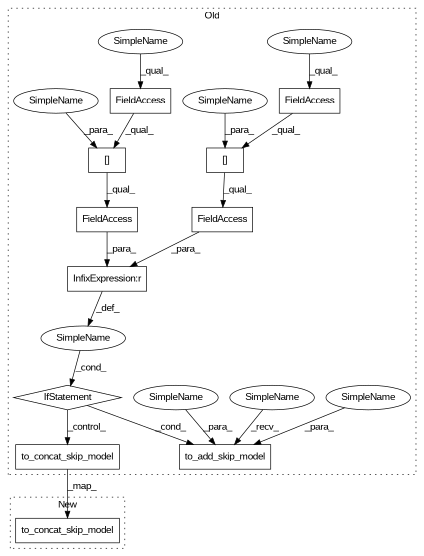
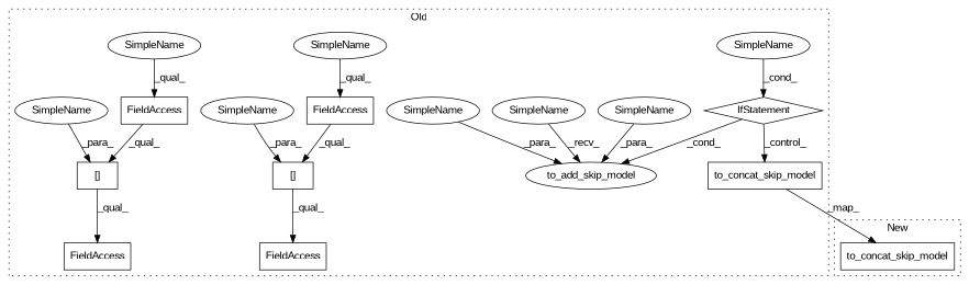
  digraph {
    fontname="Liberation Sans"
    node [a=42 fontname="Liberation Sans" l=4 s=1568 shape=box]
    edge [fontname="Liberation Sans"]
    n1 [a=32 l="21,1" label=to_concat_skip_model s="1614,1644"]
-   n2 [a=27 label="InfixExpression:r" s=1564]
    n3 [a=22 l=30 label=FieldAccess]
    n4 [a=2 l="17,1" label="[]" s="1568,1589"]
    n5 [a=22 l=16 label=FieldAccess]
    n6 [a=22 l=30 label=FieldAccess s=1534]
    n7 [a=2 l="17,1" label="[]" s="1534,1555"]
    n8 [a=22 l=16 label=FieldAccess s=1534]
-   n9 [a=32 l="18,1" label=to_add_skip_model s="1697,1724"]
+   n9 [a=32 l="18,1" label=to_add_skip_model s="1697,1724" shape=ellipse]
    n10 [a=25 l="4,2" label=IfStatement s="1530,1598" shape=diamond]
    n11 [label=SimpleName shape=ellipse l="" s=""]
    n12 [l=5 label=SimpleName shape=ellipse]
    n13 [l=5 label=SimpleName s=1691 shape=ellipse]
    n14 [l=5 label=SimpleName s=1534 shape=ellipse]
    n15 [label=SimpleName s=1715 shape=ellipse]
    n16 [label=SimpleName s=1551 shape=ellipse]
    n17 [label=SimpleName s=1585 shape=ellipse]
    n18 [label=SimpleName s=1720 shape=ellipse]
    n19 [a=32 l="21,1" label=to_concat_skip_model s="1561,1591"]
    subgraph cluster_1 {
      label=Old
      style=dotted
      n1
-     n2
      n3
      n4
      n5
      n6
      n7
      n8
      n9
      n10
      n11
      n12
      n13
      n14
      n15
      n16
      n17
      n18
    }
    subgraph cluster_2 {
      label=New
      style=dotted
      n19
    }
    n1 -> n19 [label=_map_]
-   n2 -> n11 [label=_def_]
-   n3 -> n2 [label=_para_]
    n4 -> n3 [label=_qual_]
    n5 -> n4 [label=_qual_]
-   n6 -> n2 [label=_para_]
    n7 -> n6 [label=_qual_]
    n8 -> n7 [label=_qual_]
    n10 -> n1 [label=_control_]
    n10 -> n9 [label=_cond_]
    n11 -> n10 [label=_cond_]
    n12 -> n5 [label=_qual_]
    n13 -> n9 [label=_recv_]
    n14 -> n8 [label=_qual_]
    n15 -> n9 [label=_para_]
    n16 -> n7 [label=_para_]
    n17 -> n4 [label=_para_]
    n18 -> n9 [label=_para_]
  }
